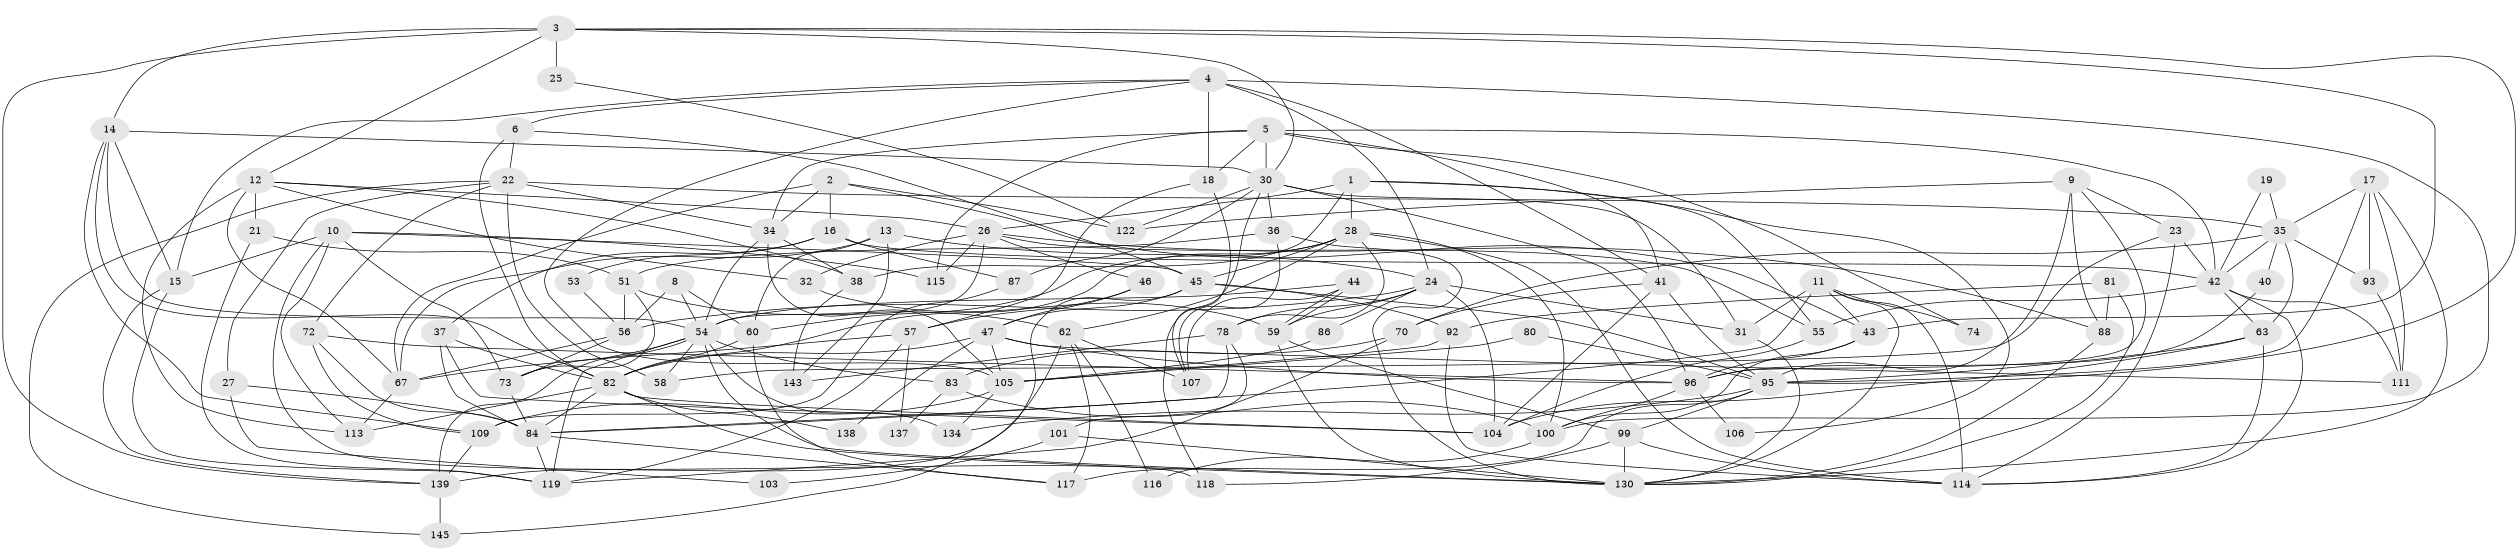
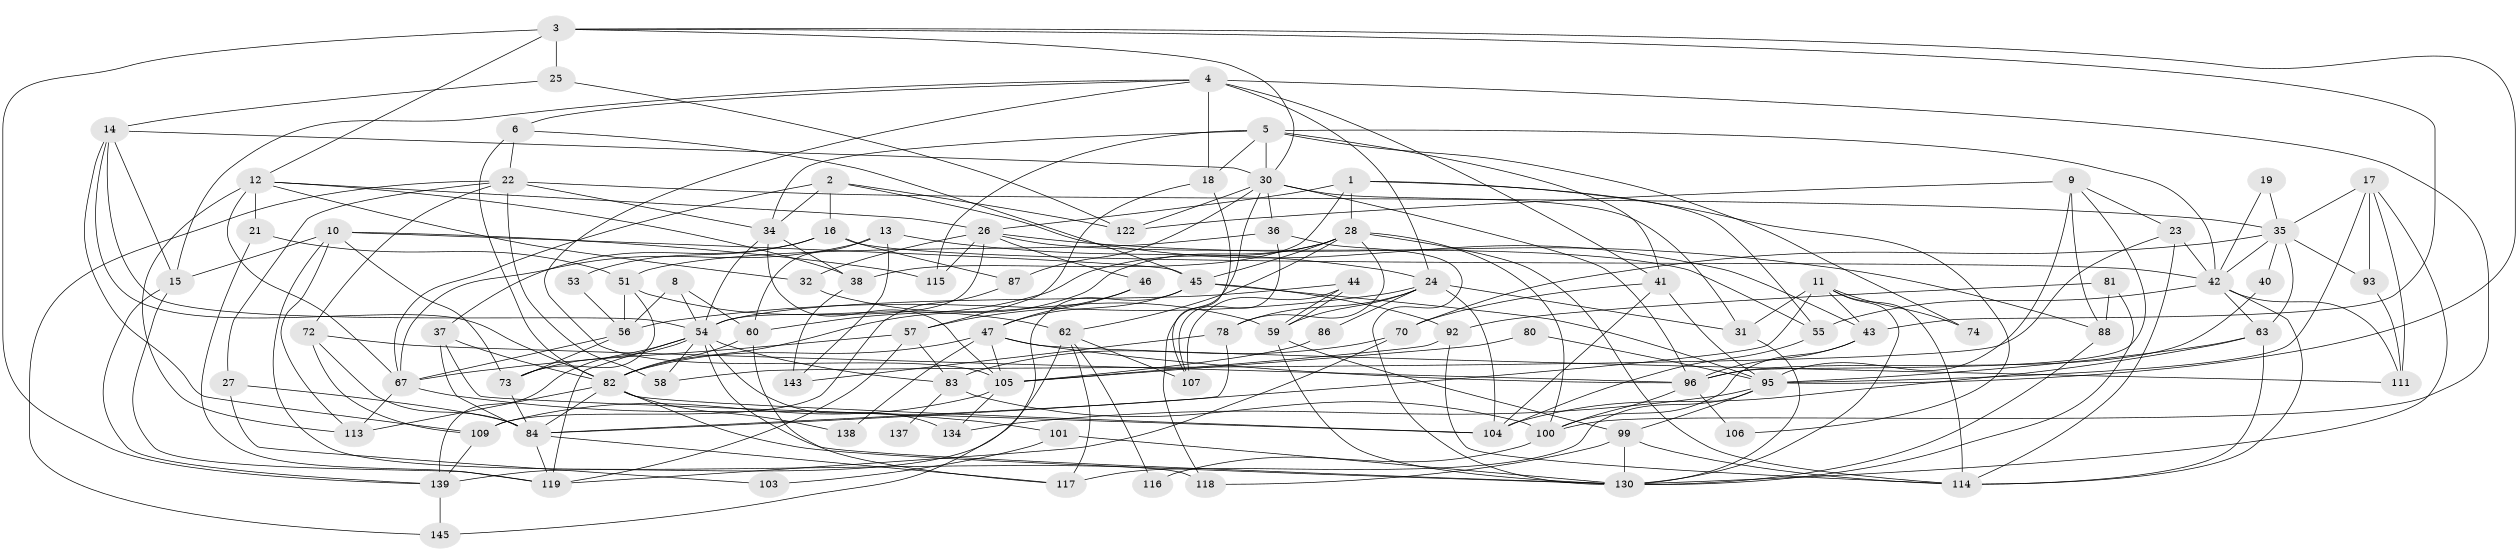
  graph {
    node [color=gray90 style=filled]
    1 [super="+131"]
    26 [super="+64"]
    28 [super="+129"]
    38
    55
    106
    115
    54 [super="+133"]
    88
    32
    46
    100
    45 [super="+126"]
    82 [super="+91"]
    60 [super="+75"]
    114 [super="+125"]
    78 [super="+102"]
    62 [super="+66"]
    143
    104
    2 [super="+140"]
    16 [super="+65"]
    34 [super="+39"]
    43
    67 [super="+68"]
    122
    42 [super="+49"]
    37
    53
    87
    105 [super="+127"]
    96 [super="+112"]
    113
    101
    3 [super="+7"]
    12 [super="+128"]
    14 [super="+61"]
    25
    30 [super="+94"]
    95 [super="+142"]
    139 [super="+144"]
    21
    15 [super="+20"]
    109
    118
    31 [super="+48"]
    36 [super="+50"]
    134
    99
    117
    145
    4 [super="+77"]
    6
    18 [super="+52"]
    24 [super="+110"]
    41 [super="+71"]
    22 [super="+120"]
    119
    57 [super="+98"]
    107
    56
    59 [super="+124"]
    86
    70 [super="+79"]
    116
    5 [super="+85"]
    74
    111
    63 [super="+132"]
    35 [super="+97"]
    27
    58
    72
    47 [super="+136"]
    92
    84 [super="+90"]
    130 [super="+135"]
    138
    73 [super="+121"]
    83 [super="+108"]
    8
    9 [super="+76"]
    23 [super="+89"]
    10 [super="+33"]
    11 [super="+29"]
    51 [super="+123"]
    13 [super="+69"]
    93
    40
    17
    19
    103
    44
    137
    80
    81 [super="+141"]
    1 -- 26
    1 -- 28
    1 -- 38
    1 -- 55
    1 -- 106
    26 -- 55
    26 -- 115
    26 -- 54
    26 -- 88
    26 -- 32
    26 -- 46
    28 -- 100
    28 -- 45 [weight=2]
    28 -- 82
    28 -- 60
    28 -- 114
    28 -- 78
    28 -- 62
    38 -- 143
    55 -- 104
    54 -- 139
    54 -- 134
    54 -- 119
    54 -- 58
    54 -- 130
    54 -- 73
    54 -- 83
    88 -- 130
    32 -- 59
    46 -- 57
    46 -- 47
    100 -- 116
    45 -- 95
    45 -- 145
    45 -- 47
    45 -- 92
    82 -- 104
    82 -- 113
    82 -- 84
    82 -- 130
    82 -- 138
    60 -- 82
    60 -- 117
    78 -- 143
    78 -- 84
    62 -- 139
    62 -- 117
    62 -- 107
    62 -- 116
    2 -- 16
    2 -- 34
    2 -- 43
    2 -- 67
    2 -- 122
    16 -- 42
    16 -- 37
    16 -- 53
    16 -- 87
    34 -- 38
    34 -- 54
    34 -- 105
    43 -- 100
    43 -- 96
    67 -- 113
-   78 -- 101
+   67 -- 101
    42 -- 55
    42 -- 114
    42 -- 111
    42 -- 63
    37 -- 82
    37 -- 104
    37 -- 84
    53 -- 56
    87 -- 109
    105 -- 109
    105 -- 134
    96 -- 106
    96 -- 100
    101 -- 130
    101 -- 103
    3 -- 43
    3 -- 12
-   3 -- 14
+   25 -- 14
    3 -- 25
    3 -- 30
    3 -- 95
    3 -- 139
    12 -- 26
    12 -- 38
    12 -- 32
    12 -- 67
    12 -- 113
    12 -- 21
    14 -- 54
    14 -- 82
    14 -- 30
    14 -- 15
    14 -- 109
    25 -- 122
    30 -- 122
    30 -- 87
    30 -- 96
    30 -- 118
    30 -- 31
    30 -- 36
    95 -- 134
    95 -- 99
    95 -- 117
    139 -- 145
    21 -- 119
    21 -- 51
    15 -- 139
    15 -- 119
    109 -- 139
    31 -- 130
    36 -- 107
    36 -- 130
    36 -- 51
    99 -- 114
    99 -- 118
    99 -- 130
    4 -- 100
    4 -- 105
    4 -- 15
    4 -- 6
    4 -- 18
    4 -- 24
    4 -- 41
    6 -- 45
    6 -- 82
    6 -- 22
    18 -- 57
    18 -- 107
    24 -- 78
    24 -- 104
    24 -- 31
    24 -- 56
    24 -- 59
    24 -- 86
    41 -- 104
    41 -- 95
    41 -- 70
    22 -- 34
    22 -- 145
    22 -- 35
    22 -- 27
    22 -- 58
    22 -- 72
    57 -- 67
    57 -- 119
-   57 -- 137
+   57 -- 83
    56 -- 67
    56 -- 73
    59 -- 99
    59 -- 130
    86 -- 105
    70 -- 119
    70 -- 83
    5 -- 115
    5 -- 34
    5 -- 42
    5 -- 30
    5 -- 18
    5 -- 41
    5 -- 74
    63 -- 114
    63 -- 104
    63 -- 95
    35 -- 42
    35 -- 70
    35 -- 63
    35 -- 93
    35 -- 40
    27 -- 84
    27 -- 103
    72 -- 96
    72 -- 109
    72 -- 84
    47 -- 82
    47 -- 105
    47 -- 96
    47 -- 111
    47 -- 138
    92 -- 114
    92 -- 105
    84 -- 117
    84 -- 119
    73 -- 84
    83 -- 100
    83 -- 137
    8 -- 54
    8 -- 60
    8 -- 56
    9 -- 88
    9 -- 122
    9 -- 96
    9 -- 95
    9 -- 23
    23 -- 114
    23 -- 42
    23 -- 58
    10 -- 115
    10 -- 45
    10 -- 113
    10 -- 15
    10 -- 118
    10 -- 73
    11 -- 114
    11 -- 43
    11 -- 31
    11 -- 74
    11 -- 84
    11 -- 130
    51 -- 62
    51 -- 56
    51 -- 73
    13 -- 60
    13 -- 143
    13 -- 67
    13 -- 24
    93 -- 111
    40 -- 96
    17 -- 95
    17 -- 111
    17 -- 35
    17 -- 130
    17 -- 93
    19 -- 42
    19 -- 35
    44 -- 54
    44 -- 107
    44 -- 59
    44 -- 59
    80 -- 105
    80 -- 95
    81 -- 88
    81 -- 92
    81 -- 130
  }
